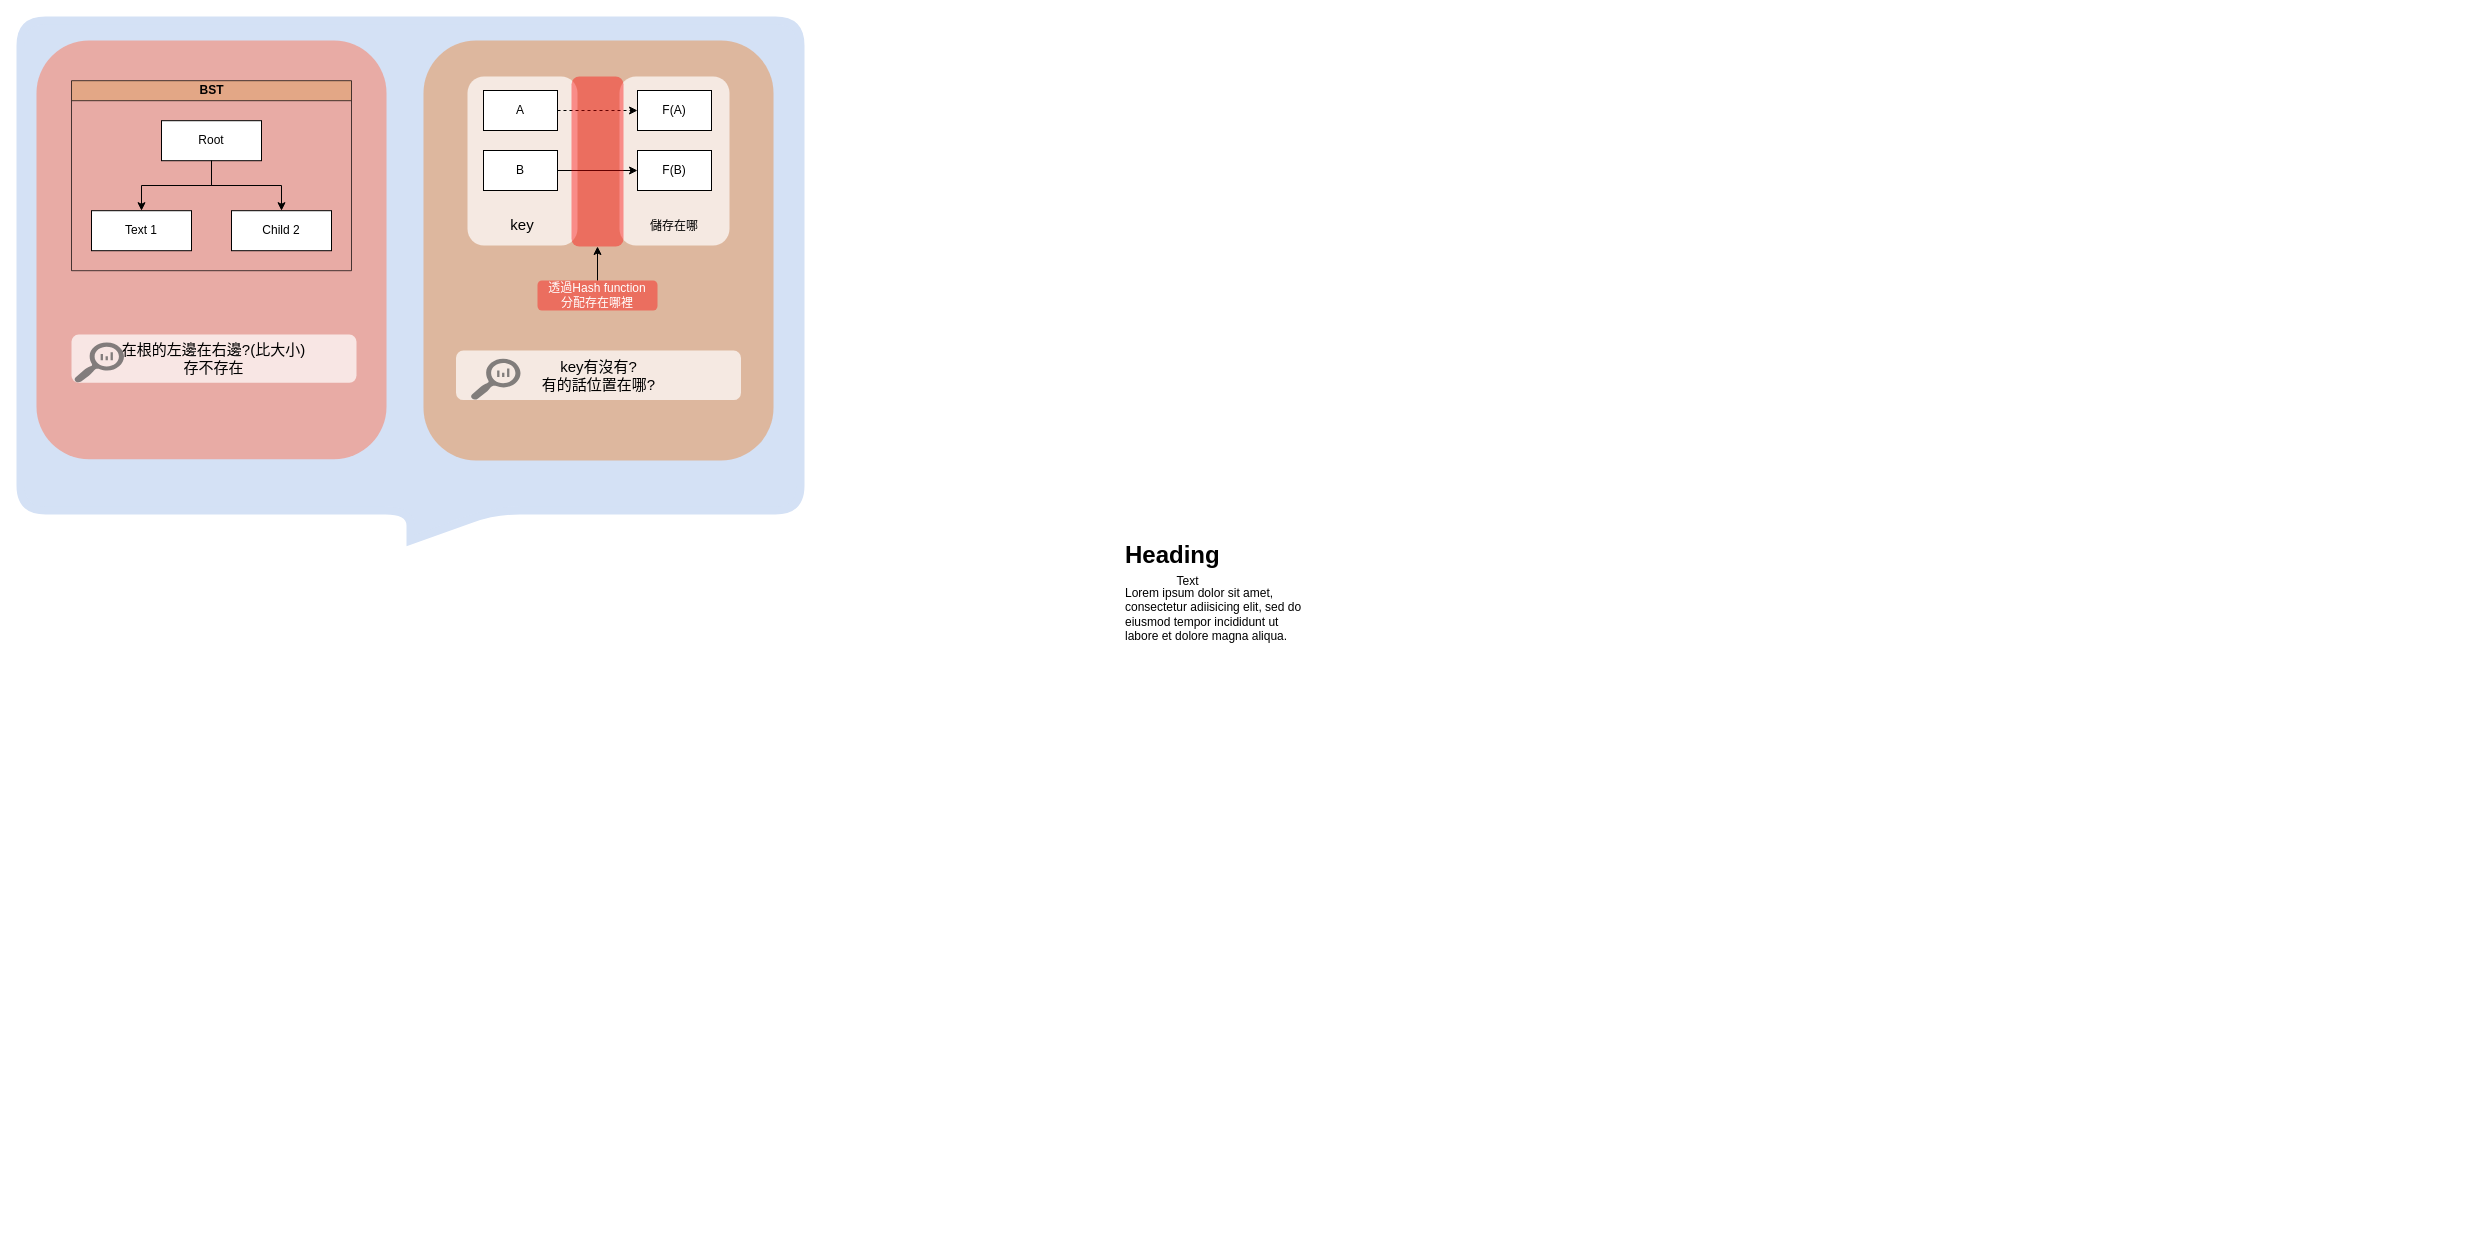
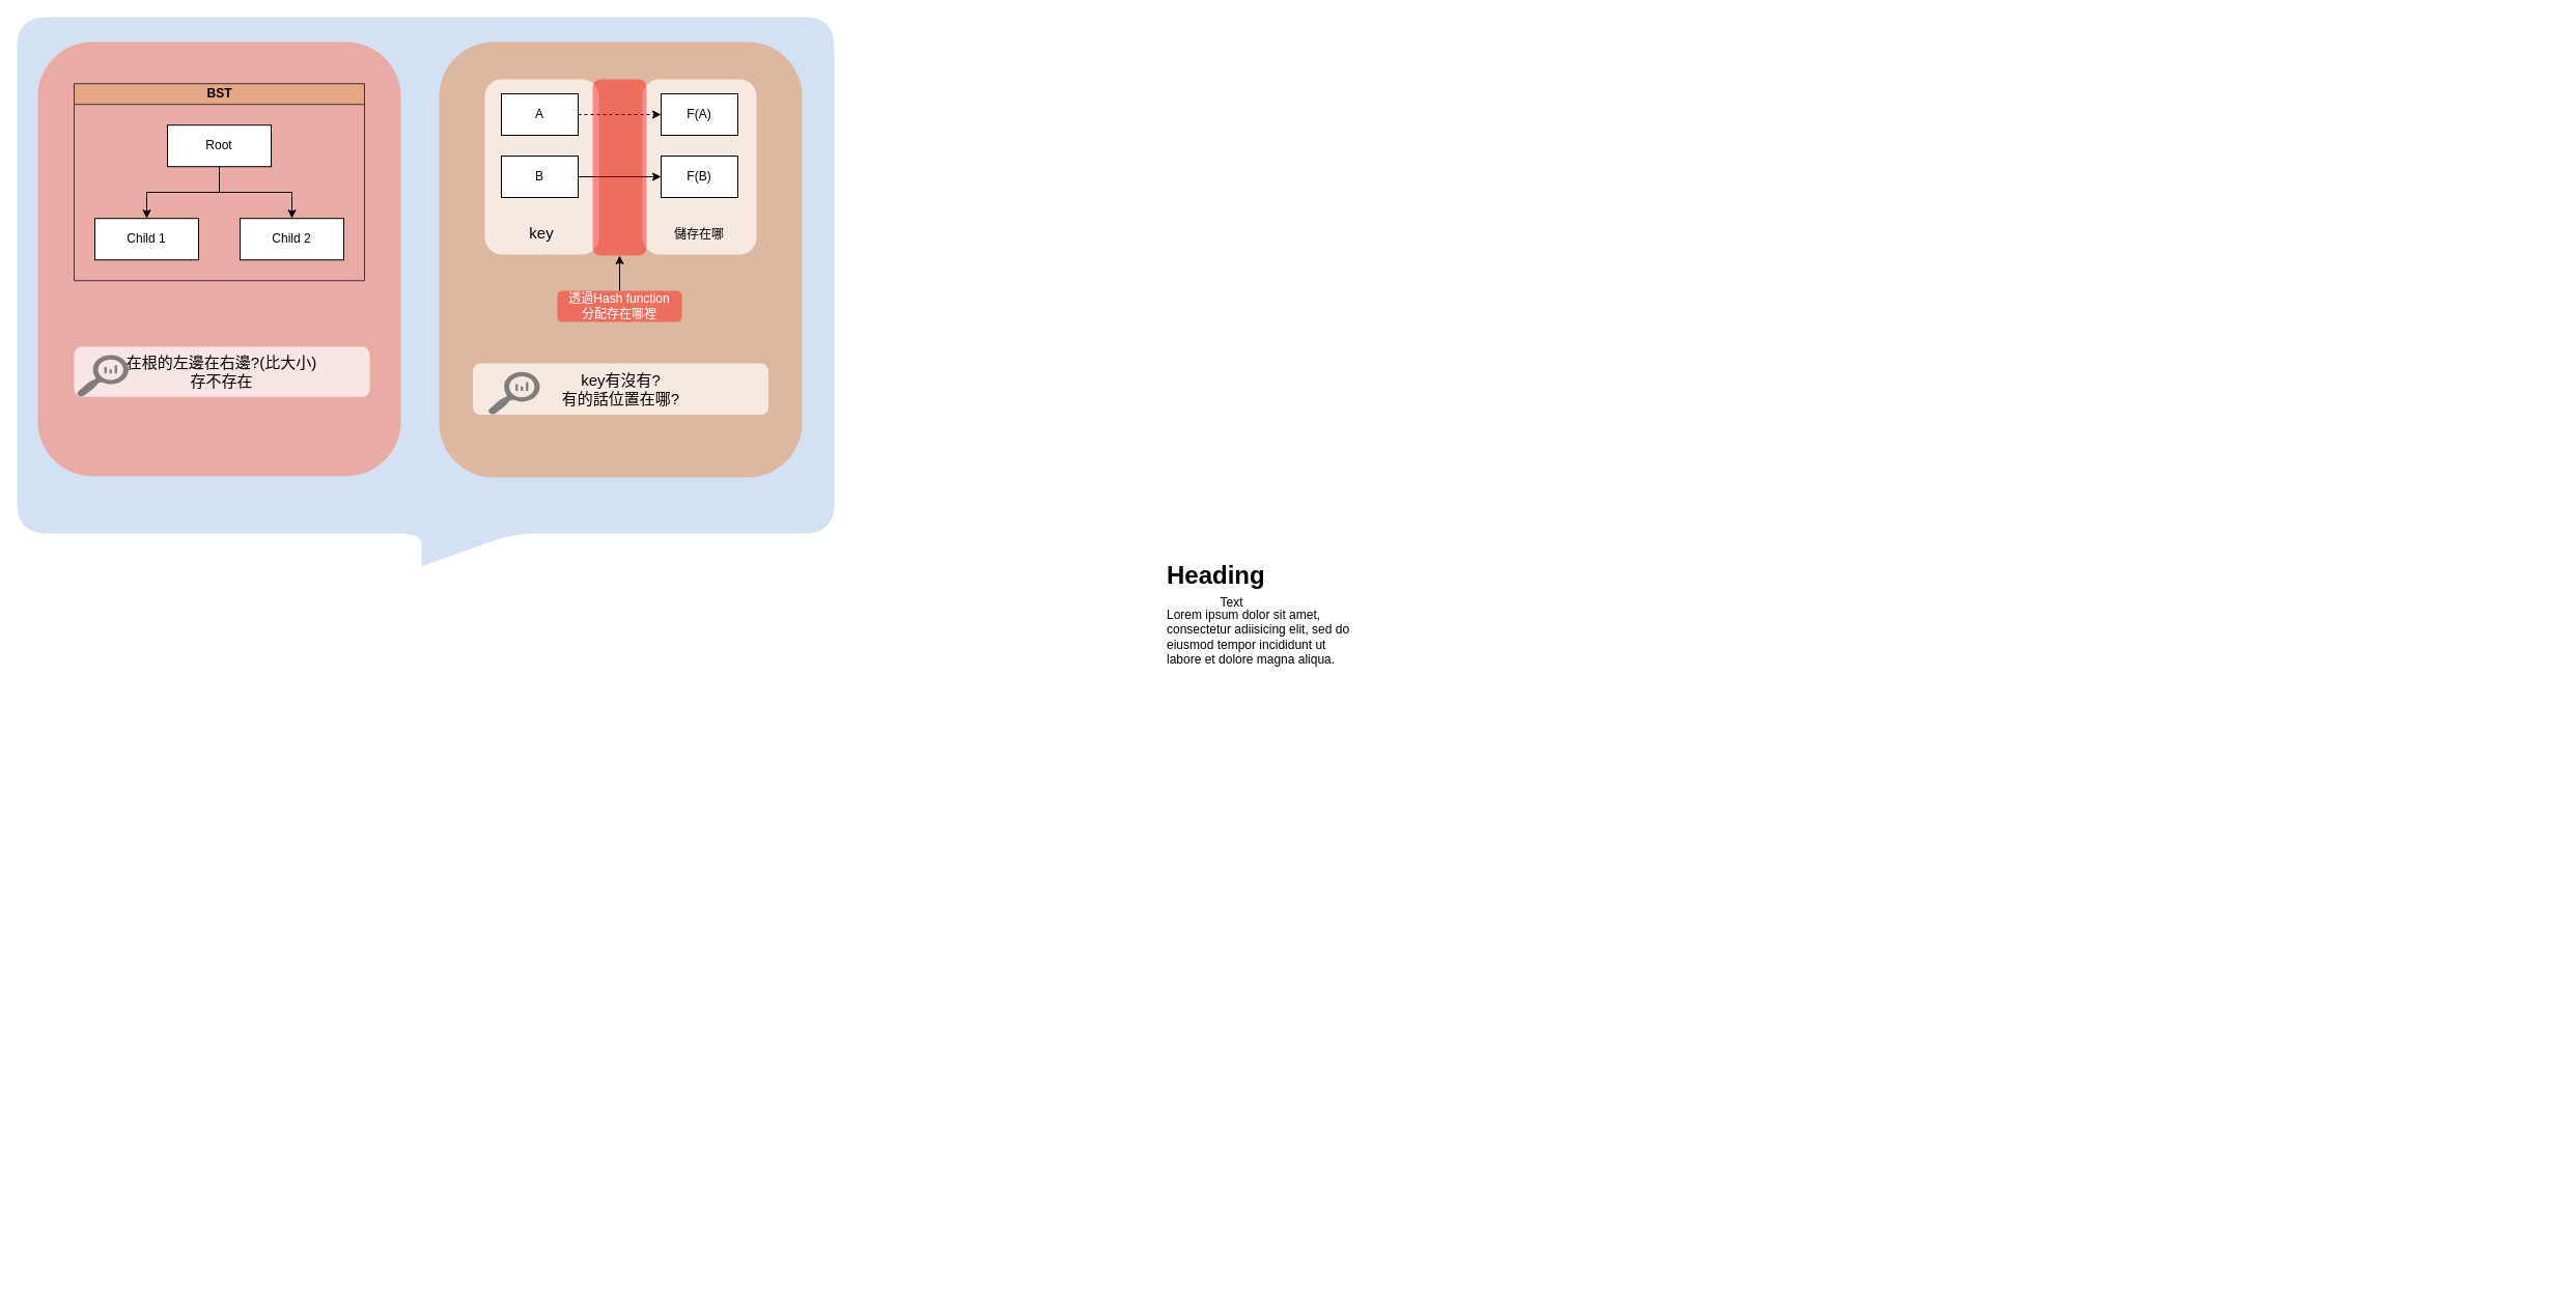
  <mxCell id="0" />
  <mxCell id="1" parent="0" />
  <mxCell id="2" value="" style="group;opacity=40;container=1;" parent="1" vertex="1" connectable="0"><mxGeometry x="36" y="110" width="2426" height="1118" as="geometry" /></mxCell>
  <mxCell id="3" value="&lt;h1&gt;Heading&lt;/h1&gt;&lt;p&gt;Lorem ipsum dolor sit amet, consectetur adiisicing elit, sed do eiusmod tempor incididunt ut labore et dolore magna aliqua.&lt;/p&gt;" style="text;html=1;strokeColor=none;fillColor=none;spacing=5;spacingTop=-20;whiteSpace=wrap;overflow=hidden;rounded=0;glass=0;comic=1;" parent="2" vertex="1"><mxGeometry x="1084" y="424.662" width="190" height="116.856" as="geometry" /></mxCell>
  <mxCell id="4" value="" style="group" parent="1" vertex="1" connectable="0"><mxGeometry x="20" y="20" width="780" height="520" as="geometry" /></mxCell>
  <mxCell id="5" value="" style="shape=callout;whiteSpace=wrap;html=1;perimeter=calloutPerimeter;fontFamily=Helvetica;fontSize=12;fontColor=#000000;align=center;strokeColor=#D4E1F5;strokeWidth=8;rounded=1;arcSize=50;base=84;fillColor=#D4E1F5;" parent="4" vertex="1"><mxGeometry width="780" height="520" as="geometry" /></mxCell>
  <mxCell id="6" value="" style="rounded=1;whiteSpace=wrap;html=1;fillColor=#F19483;strokeColor=none;opacity=70;" parent="4" vertex="1"><mxGeometry x="16" y="20" width="350" height="418.734" as="geometry" /></mxCell>
  <mxCell id="7" value="" style="rounded=1;whiteSpace=wrap;html=1;fillColor=#E1A679;strokeColor=none;opacity=70;" parent="4" vertex="1"><mxGeometry x="403" y="20" width="350" height="420" as="geometry" /></mxCell>
  <mxCell id="8" value="&lt;br&gt;&lt;br&gt;&lt;br&gt;&lt;br&gt;&lt;br&gt;&lt;br&gt;&lt;br&gt;&lt;br&gt;&lt;br&gt;儲存在哪" style="rounded=1;whiteSpace=wrap;html=1;fillColor=#FFFFFF;opacity=70;strokeColor=none;" parent="4" vertex="1"><mxGeometry x="599" y="56" width="110" height="169" as="geometry" /></mxCell>
  <mxCell id="9" value="&lt;span style=&quot;font-size: 15px&quot;&gt;&lt;br&gt;&lt;br&gt;&lt;br&gt;&lt;br&gt;&lt;br&gt;&lt;br&gt;&lt;br&gt;key&lt;br&gt;&lt;/span&gt;" style="rounded=1;whiteSpace=wrap;html=1;fillColor=#FFFFFF;opacity=70;strokeColor=none;" parent="4" vertex="1"><mxGeometry x="447" y="56" width="110" height="169" as="geometry" /></mxCell>
  <mxCell id="10" value="&lt;span style=&quot;font-size: 15px&quot;&gt;key有沒有?&lt;br&gt;有的話位置在哪?&lt;br&gt;&lt;/span&gt;" style="rounded=1;whiteSpace=wrap;html=1;fillColor=#FFFFFF;opacity=70;strokeColor=none;" parent="4" vertex="1"><mxGeometry x="435.5" y="330" width="285" height="49.615" as="geometry" /></mxCell>
  <mxCell id="11" value="" style="pointerEvents=1;shadow=0;dashed=0;html=1;strokeColor=none;labelPosition=center;verticalLabelPosition=bottom;verticalAlign=top;align=center;fillColor=#505050;shape=mxgraph.mscae.oms.log_search;opacity=70;" parent="4" vertex="1"><mxGeometry x="450" y="338.269" width="50" height="41.346" as="geometry" /></mxCell>
  <mxCell id="12" value="A" style="rounded=0;whiteSpace=wrap;html=1;" parent="4" vertex="1"><mxGeometry x="463" y="70" width="74" height="40" as="geometry" /></mxCell>
  <mxCell id="13" value="F(A)" style="rounded=0;whiteSpace=wrap;html=1;" parent="4" vertex="1"><mxGeometry x="617" y="70" width="74" height="40" as="geometry" /></mxCell>
  <mxCell id="14" value="" style="edgeStyle=orthogonalEdgeStyle;rounded=0;orthogonalLoop=1;jettySize=auto;html=1;dashed=1;" parent="4" source="12" target="13" edge="1"><mxGeometry relative="1" as="geometry" /></mxCell>
  <mxCell id="15" value="B" style="rounded=0;whiteSpace=wrap;html=1;" parent="4" vertex="1"><mxGeometry x="463" y="130" width="74" height="40" as="geometry" /></mxCell>
  <mxCell id="16" value="F(B)" style="rounded=0;whiteSpace=wrap;html=1;" parent="4" vertex="1"><mxGeometry x="617" y="130" width="74" height="40" as="geometry" /></mxCell>
  <mxCell id="17" value="" style="edgeStyle=orthogonalEdgeStyle;rounded=0;orthogonalLoop=1;jettySize=auto;html=1;" parent="4" source="15" target="16" edge="1"><mxGeometry relative="1" as="geometry" /></mxCell>
  <mxCell id="18" value="" style="rounded=1;whiteSpace=wrap;html=1;strokeColor=none;fillColor=#FF0000;opacity=40;" parent="4" vertex="1"><mxGeometry x="551" y="56" width="52" height="170" as="geometry" /></mxCell>
  <mxCell id="19" value="" style="edgeStyle=orthogonalEdgeStyle;rounded=0;orthogonalLoop=1;jettySize=auto;html=1;" parent="4" source="20" target="18" edge="1"><mxGeometry relative="1" as="geometry" /></mxCell>
  <mxCell id="20" value="透過Hash function&lt;br&gt;分配存在哪裡" style="rounded=1;whiteSpace=wrap;html=1;strokeColor=none;fillColor=#FF0000;opacity=40;fontColor=#ffffff;" parent="4" vertex="1"><mxGeometry x="517" y="260" width="120" height="30" as="geometry" /></mxCell>
  <mxCell id="21" value="BST" style="swimlane;html=1;startSize=20;horizontal=1;childLayout=treeLayout;horizontalTree=0;resizable=0;containerType=tree;fillColor=#E1A679;opacity=70;" parent="4" vertex="1"><mxGeometry x="51" y="60.203" width="280" height="190" as="geometry" /></mxCell>
  <mxCell id="22" value="Root" style="whiteSpace=wrap;html=1;" parent="21" vertex="1"><mxGeometry x="90" y="40" width="100" height="40" as="geometry" /></mxCell>
- <mxCell id="23" value="Text 1" style="whiteSpace=wrap;html=1;" parent="21" vertex="1"><mxGeometry x="20" y="130" width="100" height="40" as="geometry" /></mxCell>
+ <mxCell id="23" value="Child 1" style="whiteSpace=wrap;html=1;" parent="21" vertex="1"><mxGeometry x="20" y="130" width="100" height="40" as="geometry" /></mxCell>
  <mxCell id="24" value="" style="edgeStyle=elbowEdgeStyle;elbow=vertical;html=1;rounded=0;" parent="21" source="22" target="23" edge="1"><mxGeometry relative="1" as="geometry" /></mxCell>
  <mxCell id="25" value="Child 2" style="whiteSpace=wrap;html=1;" parent="21" vertex="1"><mxGeometry x="160" y="130" width="100" height="40" as="geometry" /></mxCell>
  <mxCell id="26" value="" style="edgeStyle=elbowEdgeStyle;elbow=vertical;html=1;rounded=0;" parent="21" source="22" target="25" edge="1"><mxGeometry relative="1" as="geometry" /></mxCell>
  <mxCell id="27" value="" style="group" parent="4" vertex="1" connectable="0"><mxGeometry x="51" y="314.05" width="285" height="48.315" as="geometry" /></mxCell>
  <mxCell id="28" value="&lt;span style=&quot;font-size: 15px&quot;&gt;在根的左邊在右邊?(比大小)&lt;br&gt;存不存在&lt;br&gt;&lt;/span&gt;" style="rounded=1;whiteSpace=wrap;html=1;fillColor=#FFFFFF;opacity=70;strokeColor=none;align=center;" parent="27" vertex="1"><mxGeometry width="285" height="48.315" as="geometry" /></mxCell>
  <mxCell id="29" value="" style="pointerEvents=1;shadow=0;dashed=0;html=1;strokeColor=none;labelPosition=center;verticalLabelPosition=bottom;verticalAlign=top;align=center;fillColor=#505050;shape=mxgraph.mscae.oms.log_search;opacity=70;" parent="27" vertex="1"><mxGeometry x="2.5" y="8.053" width="50" height="40.263" as="geometry" /></mxCell>
  <mxCell id="30" value="Text" style="text;html=1;align=center;verticalAlign=middle;resizable=0;points=[];;autosize=1;" parent="1" vertex="1"><mxGeometry x="1167" y="571" width="40" height="20" as="geometry" /></mxCell>
